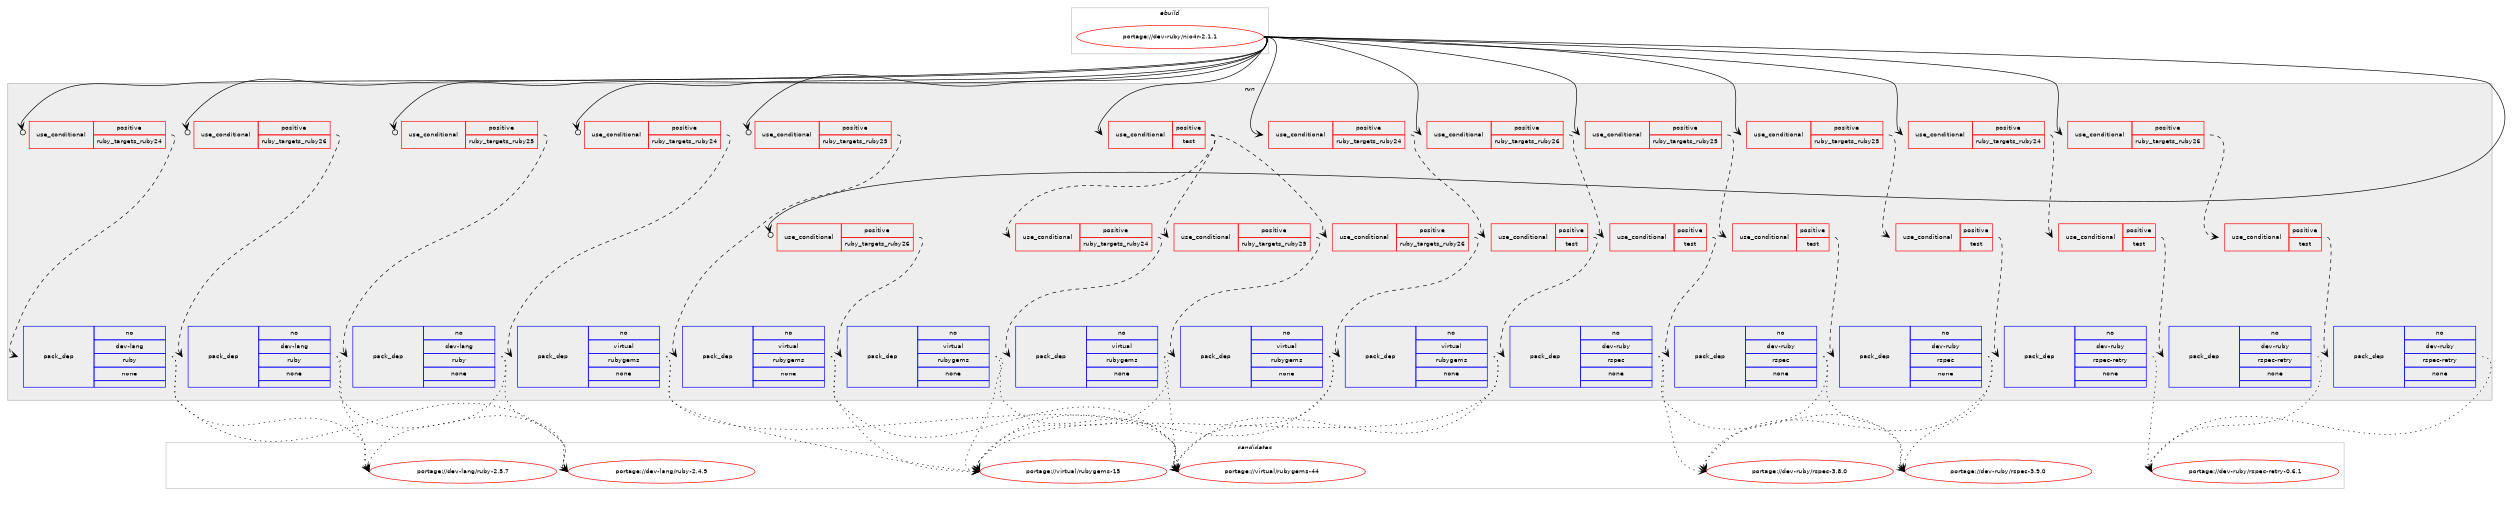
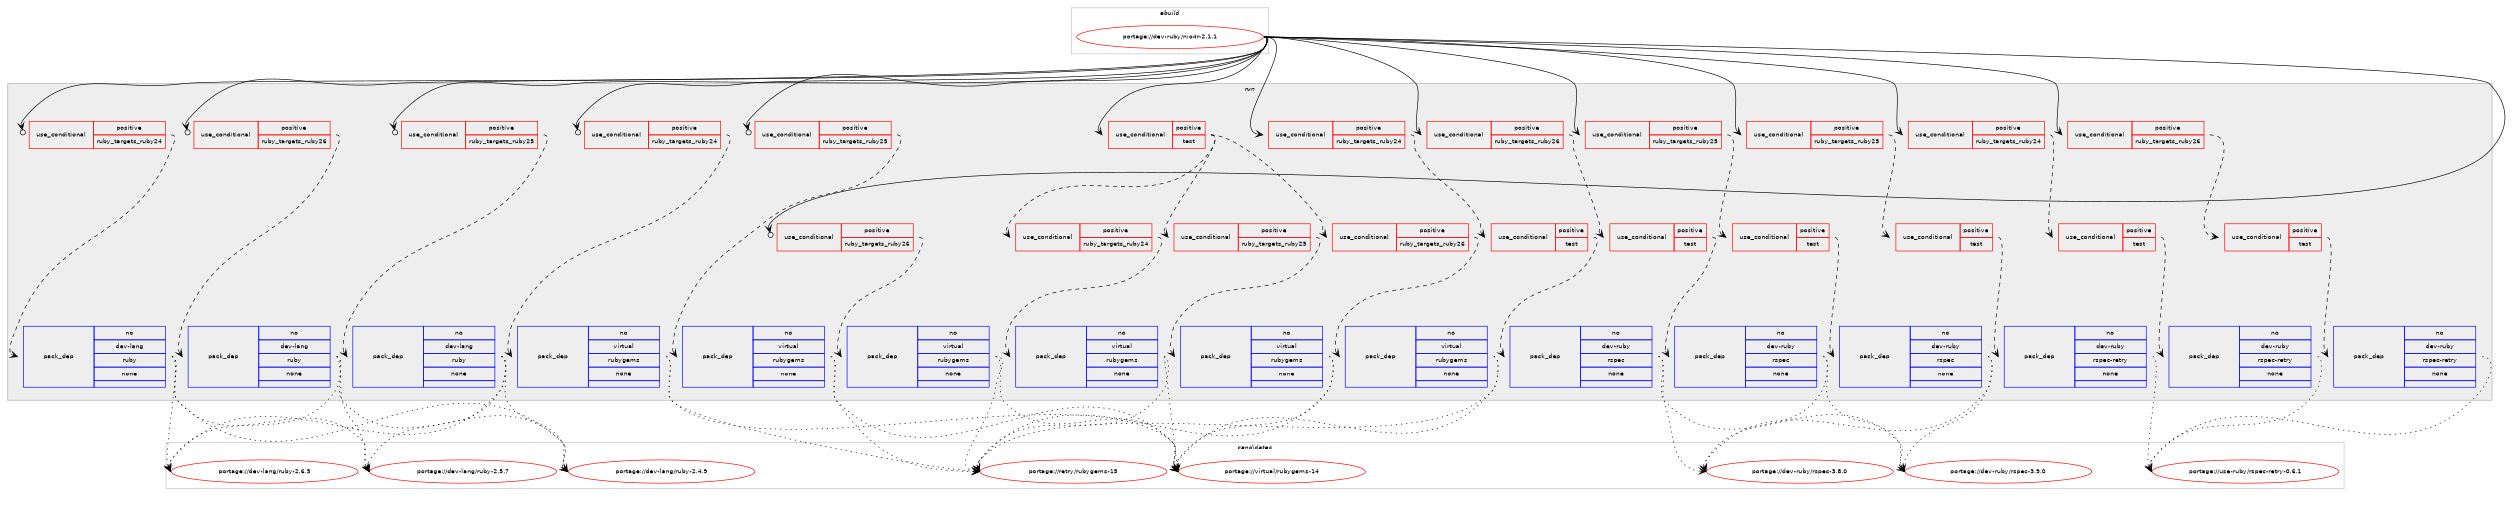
  digraph {
    compound=true
    concentrate=true
    fontname=Helvetica
    fontsize=10
    newrank=true
    rankdir=TB
    ranksep=1.5
    node [color=red fontname=Helvetica fontsize=10 shape=none]
    edge [arrowhead=vee headport=w style=dotted tailport=e weight=20]
    n1 [label="portage://dev-ruby/nio4r-2.1.1" width=4 shape=""]
    n2 [color=blue label=<<TABLE BORDER="0" CELLBORDER="1" CELLSPACING="0" CELLPADDING="4" WIDTH="220"><TR><TD ROWSPAN="6" CELLPADDING="30">pack_dep</TD></TR><TR><TD WIDTH="110">no</TD></TR><TR><TD>dev-ruby</TD></TR><TR><TD>rspec</TD></TR><TR><TD>none</TD></TR><TR><TD></TD></TR></TABLE>>]
    n3 [label=<<TABLE BORDER="0" CELLBORDER="1" CELLSPACING="0" CELLPADDING="4"><TR><TD ROWSPAN="3" CELLPADDING="10">use_conditional</TD></TR><TR><TD>positive</TD></TR><TR><TD>test</TD></TR></TABLE>>]
    n4 [label=<<TABLE BORDER="0" CELLBORDER="1" CELLSPACING="0" CELLPADDING="4"><TR><TD ROWSPAN="3" CELLPADDING="10">use_conditional</TD></TR><TR><TD>positive</TD></TR><TR><TD>ruby_targets_ruby24</TD></TR></TABLE>>]
    n5 [color=blue label=<<TABLE BORDER="0" CELLBORDER="1" CELLSPACING="0" CELLPADDING="4" WIDTH="220"><TR><TD ROWSPAN="6" CELLPADDING="30">pack_dep</TD></TR><TR><TD WIDTH="110">no</TD></TR><TR><TD>dev-ruby</TD></TR><TR><TD>rspec-retry</TD></TR><TR><TD>none</TD></TR><TR><TD></TD></TR></TABLE>>]
    n6 [label=<<TABLE BORDER="0" CELLBORDER="1" CELLSPACING="0" CELLPADDING="4"><TR><TD ROWSPAN="3" CELLPADDING="10">use_conditional</TD></TR><TR><TD>positive</TD></TR><TR><TD>test</TD></TR></TABLE>>]
    n7 [label=<<TABLE BORDER="0" CELLBORDER="1" CELLSPACING="0" CELLPADDING="4"><TR><TD ROWSPAN="3" CELLPADDING="10">use_conditional</TD></TR><TR><TD>positive</TD></TR><TR><TD>ruby_targets_ruby24</TD></TR></TABLE>>]
    n8 [color=blue label=<<TABLE BORDER="0" CELLBORDER="1" CELLSPACING="0" CELLPADDING="4" WIDTH="220"><TR><TD ROWSPAN="6" CELLPADDING="30">pack_dep</TD></TR><TR><TD WIDTH="110">no</TD></TR><TR><TD>dev-ruby</TD></TR><TR><TD>rspec</TD></TR><TR><TD>none</TD></TR><TR><TD></TD></TR></TABLE>>]
    n9 [label=<<TABLE BORDER="0" CELLBORDER="1" CELLSPACING="0" CELLPADDING="4"><TR><TD ROWSPAN="3" CELLPADDING="10">use_conditional</TD></TR><TR><TD>positive</TD></TR><TR><TD>test</TD></TR></TABLE>>]
    n10 [label=<<TABLE BORDER="0" CELLBORDER="1" CELLSPACING="0" CELLPADDING="4"><TR><TD ROWSPAN="3" CELLPADDING="10">use_conditional</TD></TR><TR><TD>positive</TD></TR><TR><TD>ruby_targets_ruby25</TD></TR></TABLE>>]
    n11 [color=blue label=<<TABLE BORDER="0" CELLBORDER="1" CELLSPACING="0" CELLPADDING="4" WIDTH="220"><TR><TD ROWSPAN="6" CELLPADDING="30">pack_dep</TD></TR><TR><TD WIDTH="110">no</TD></TR><TR><TD>dev-ruby</TD></TR><TR><TD>rspec-retry</TD></TR><TR><TD>none</TD></TR><TR><TD></TD></TR></TABLE>>]
    n12 [label=<<TABLE BORDER="0" CELLBORDER="1" CELLSPACING="0" CELLPADDING="4"><TR><TD ROWSPAN="3" CELLPADDING="10">use_conditional</TD></TR><TR><TD>positive</TD></TR><TR><TD>test</TD></TR></TABLE>>]
    n13 [label=<<TABLE BORDER="0" CELLBORDER="1" CELLSPACING="0" CELLPADDING="4"><TR><TD ROWSPAN="3" CELLPADDING="10">use_conditional</TD></TR><TR><TD>positive</TD></TR><TR><TD>ruby_targets_ruby25</TD></TR></TABLE>>]
    n14 [color=blue label=<<TABLE BORDER="0" CELLBORDER="1" CELLSPACING="0" CELLPADDING="4" WIDTH="220"><TR><TD ROWSPAN="6" CELLPADDING="30">pack_dep</TD></TR><TR><TD WIDTH="110">no</TD></TR><TR><TD>dev-ruby</TD></TR><TR><TD>rspec</TD></TR><TR><TD>none</TD></TR><TR><TD></TD></TR></TABLE>>]
    n15 [label=<<TABLE BORDER="0" CELLBORDER="1" CELLSPACING="0" CELLPADDING="4"><TR><TD ROWSPAN="3" CELLPADDING="10">use_conditional</TD></TR><TR><TD>positive</TD></TR><TR><TD>test</TD></TR></TABLE>>]
    n16 [label=<<TABLE BORDER="0" CELLBORDER="1" CELLSPACING="0" CELLPADDING="4"><TR><TD ROWSPAN="3" CELLPADDING="10">use_conditional</TD></TR><TR><TD>positive</TD></TR><TR><TD>ruby_targets_ruby26</TD></TR></TABLE>>]
    n17 [color=blue label=<<TABLE BORDER="0" CELLBORDER="1" CELLSPACING="0" CELLPADDING="4" WIDTH="220"><TR><TD ROWSPAN="6" CELLPADDING="30">pack_dep</TD></TR><TR><TD WIDTH="110">no</TD></TR><TR><TD>dev-ruby</TD></TR><TR><TD>rspec-retry</TD></TR><TR><TD>none</TD></TR><TR><TD></TD></TR></TABLE>>]
    n18 [label=<<TABLE BORDER="0" CELLBORDER="1" CELLSPACING="0" CELLPADDING="4"><TR><TD ROWSPAN="3" CELLPADDING="10">use_conditional</TD></TR><TR><TD>positive</TD></TR><TR><TD>test</TD></TR></TABLE>>]
    n19 [label=<<TABLE BORDER="0" CELLBORDER="1" CELLSPACING="0" CELLPADDING="4"><TR><TD ROWSPAN="3" CELLPADDING="10">use_conditional</TD></TR><TR><TD>positive</TD></TR><TR><TD>ruby_targets_ruby26</TD></TR></TABLE>>]
    n20 [color=blue label=<<TABLE BORDER="0" CELLBORDER="1" CELLSPACING="0" CELLPADDING="4" WIDTH="220"><TR><TD ROWSPAN="6" CELLPADDING="30">pack_dep</TD></TR><TR><TD WIDTH="110">no</TD></TR><TR><TD>virtual</TD></TR><TR><TD>rubygems</TD></TR><TR><TD>none</TD></TR><TR><TD></TD></TR></TABLE>>]
    n21 [label=<<TABLE BORDER="0" CELLBORDER="1" CELLSPACING="0" CELLPADDING="4"><TR><TD ROWSPAN="3" CELLPADDING="10">use_conditional</TD></TR><TR><TD>positive</TD></TR><TR><TD>ruby_targets_ruby24</TD></TR></TABLE>>]
    n22 [color=blue label=<<TABLE BORDER="0" CELLBORDER="1" CELLSPACING="0" CELLPADDING="4" WIDTH="220"><TR><TD ROWSPAN="6" CELLPADDING="30">pack_dep</TD></TR><TR><TD WIDTH="110">no</TD></TR><TR><TD>virtual</TD></TR><TR><TD>rubygems</TD></TR><TR><TD>none</TD></TR><TR><TD></TD></TR></TABLE>>]
    n23 [label=<<TABLE BORDER="0" CELLBORDER="1" CELLSPACING="0" CELLPADDING="4"><TR><TD ROWSPAN="3" CELLPADDING="10">use_conditional</TD></TR><TR><TD>positive</TD></TR><TR><TD>ruby_targets_ruby25</TD></TR></TABLE>>]
    n24 [color=blue label=<<TABLE BORDER="0" CELLBORDER="1" CELLSPACING="0" CELLPADDING="4" WIDTH="220"><TR><TD ROWSPAN="6" CELLPADDING="30">pack_dep</TD></TR><TR><TD WIDTH="110">no</TD></TR><TR><TD>virtual</TD></TR><TR><TD>rubygems</TD></TR><TR><TD>none</TD></TR><TR><TD></TD></TR></TABLE>>]
    n25 [label=<<TABLE BORDER="0" CELLBORDER="1" CELLSPACING="0" CELLPADDING="4"><TR><TD ROWSPAN="3" CELLPADDING="10">use_conditional</TD></TR><TR><TD>positive</TD></TR><TR><TD>ruby_targets_ruby26</TD></TR></TABLE>>]
    n26 [label=<<TABLE BORDER="0" CELLBORDER="1" CELLSPACING="0" CELLPADDING="4"><TR><TD ROWSPAN="3" CELLPADDING="10">use_conditional</TD></TR><TR><TD>positive</TD></TR><TR><TD>test</TD></TR></TABLE>>]
    n27 [color=blue label=<<TABLE BORDER="0" CELLBORDER="1" CELLSPACING="0" CELLPADDING="4" WIDTH="220"><TR><TD ROWSPAN="6" CELLPADDING="30">pack_dep</TD></TR><TR><TD WIDTH="110">no</TD></TR><TR><TD>dev-lang</TD></TR><TR><TD>ruby</TD></TR><TR><TD>none</TD></TR><TR><TD></TD></TR></TABLE>>]
    n28 [label=<<TABLE BORDER="0" CELLBORDER="1" CELLSPACING="0" CELLPADDING="4"><TR><TD ROWSPAN="3" CELLPADDING="10">use_conditional</TD></TR><TR><TD>positive</TD></TR><TR><TD>ruby_targets_ruby24</TD></TR></TABLE>>]
    n29 [color=blue label=<<TABLE BORDER="0" CELLBORDER="1" CELLSPACING="0" CELLPADDING="4" WIDTH="220"><TR><TD ROWSPAN="6" CELLPADDING="30">pack_dep</TD></TR><TR><TD WIDTH="110">no</TD></TR><TR><TD>virtual</TD></TR><TR><TD>rubygems</TD></TR><TR><TD>none</TD></TR><TR><TD></TD></TR></TABLE>>]
    n30 [label=<<TABLE BORDER="0" CELLBORDER="1" CELLSPACING="0" CELLPADDING="4"><TR><TD ROWSPAN="3" CELLPADDING="10">use_conditional</TD></TR><TR><TD>positive</TD></TR><TR><TD>ruby_targets_ruby24</TD></TR></TABLE>>]
    n31 [color=blue label=<<TABLE BORDER="0" CELLBORDER="1" CELLSPACING="0" CELLPADDING="4" WIDTH="220"><TR><TD ROWSPAN="6" CELLPADDING="30">pack_dep</TD></TR><TR><TD WIDTH="110">no</TD></TR><TR><TD>dev-lang</TD></TR><TR><TD>ruby</TD></TR><TR><TD>none</TD></TR><TR><TD></TD></TR></TABLE>>]
    n32 [label=<<TABLE BORDER="0" CELLBORDER="1" CELLSPACING="0" CELLPADDING="4"><TR><TD ROWSPAN="3" CELLPADDING="10">use_conditional</TD></TR><TR><TD>positive</TD></TR><TR><TD>ruby_targets_ruby25</TD></TR></TABLE>>]
    n33 [color=blue label=<<TABLE BORDER="0" CELLBORDER="1" CELLSPACING="0" CELLPADDING="4" WIDTH="220"><TR><TD ROWSPAN="6" CELLPADDING="30">pack_dep</TD></TR><TR><TD WIDTH="110">no</TD></TR><TR><TD>virtual</TD></TR><TR><TD>rubygems</TD></TR><TR><TD>none</TD></TR><TR><TD></TD></TR></TABLE>>]
    n34 [label=<<TABLE BORDER="0" CELLBORDER="1" CELLSPACING="0" CELLPADDING="4"><TR><TD ROWSPAN="3" CELLPADDING="10">use_conditional</TD></TR><TR><TD>positive</TD></TR><TR><TD>ruby_targets_ruby25</TD></TR></TABLE>>]
    n35 [color=blue label=<<TABLE BORDER="0" CELLBORDER="1" CELLSPACING="0" CELLPADDING="4" WIDTH="220"><TR><TD ROWSPAN="6" CELLPADDING="30">pack_dep</TD></TR><TR><TD WIDTH="110">no</TD></TR><TR><TD>dev-lang</TD></TR><TR><TD>ruby</TD></TR><TR><TD>none</TD></TR><TR><TD></TD></TR></TABLE>>]
    n36 [label=<<TABLE BORDER="0" CELLBORDER="1" CELLSPACING="0" CELLPADDING="4"><TR><TD ROWSPAN="3" CELLPADDING="10">use_conditional</TD></TR><TR><TD>positive</TD></TR><TR><TD>ruby_targets_ruby26</TD></TR></TABLE>>]
    n37 [color=blue label=<<TABLE BORDER="0" CELLBORDER="1" CELLSPACING="0" CELLPADDING="4" WIDTH="220"><TR><TD ROWSPAN="6" CELLPADDING="30">pack_dep</TD></TR><TR><TD WIDTH="110">no</TD></TR><TR><TD>virtual</TD></TR><TR><TD>rubygems</TD></TR><TR><TD>none</TD></TR><TR><TD></TD></TR></TABLE>>]
    n38 [label=<<TABLE BORDER="0" CELLBORDER="1" CELLSPACING="0" CELLPADDING="4"><TR><TD ROWSPAN="3" CELLPADDING="10">use_conditional</TD></TR><TR><TD>positive</TD></TR><TR><TD>ruby_targets_ruby26</TD></TR></TABLE>>]
    n39 [label="portage://dev-ruby/rspec-3.8.0" width=4 shape=""]
    n40 [label="portage://dev-ruby/rspec-3.9.0" width=4 shape=""]
-   n41 [label="portage://dev-ruby/rspec-retry-0.6.1" width=4 shape=""]
-   n42 [label="portage://virtual/rubygems-44" width=4 shape=""]
-   n43 [label="portage://virtual/rubygems-15" width=4 shape=""]
+   n41 [label="portage://use-ruby/rspec-retry-0.6.1" width=4 shape=""]
+   n42 [label="portage://virtual/rubygems-14" width=4 shape=""]
+   n43 [label="portage://retry/rubygems-15" width=4 shape=""]
    n44 [label="portage://dev-lang/ruby-2.4.9" width=4 shape=""]
    n45 [label="portage://dev-lang/ruby-2.5.7" width=4 shape=""]
+   n46 [label="portage://dev-lang/ruby-2.6.5" width=4 shape=""]
    subgraph cluster_1 {
      color=gray
      label=<<i>ebuild</i>>
      rank=same
      n1
    }
    subgraph cluster_2 {
      color=gray
      label=<<i>dependencies</i>>
      subgraph cluster_3 {
        color=gray
        fillcolor="#eeeeee"
        label=<<i>compile</i>>
        style=filled
        subgraph sub_4 {
          color=gray
          fillcolor="#eeeeee"
          label=<<i>compile</i>>
          style=filled
          n4
          subgraph sub_5 {
            color=gray
            fillcolor="#eeeeee"
            label=<<i>compile</i>>
            style=filled
            n3
            subgraph sub_6 {
              color=gray
              fillcolor="#eeeeee"
              label=<<i>compile</i>>
              style=filled
              n2
            }
          }
        }
        subgraph sub_7 {
          color=gray
          fillcolor="#eeeeee"
          label=<<i>compile</i>>
          style=filled
          n7
          subgraph sub_8 {
            color=gray
            fillcolor="#eeeeee"
            label=<<i>compile</i>>
            style=filled
            n6
            subgraph sub_9 {
              color=gray
              fillcolor="#eeeeee"
              label=<<i>compile</i>>
              style=filled
              n5
            }
          }
        }
        subgraph sub_10 {
          color=gray
          fillcolor="#eeeeee"
          label=<<i>compile</i>>
          style=filled
          n10
          subgraph sub_11 {
            color=gray
            fillcolor="#eeeeee"
            label=<<i>compile</i>>
            style=filled
            n9
            subgraph sub_12 {
              color=gray
              fillcolor="#eeeeee"
              label=<<i>compile</i>>
              style=filled
              n8
            }
          }
        }
        subgraph sub_13 {
          color=gray
          fillcolor="#eeeeee"
          label=<<i>compile</i>>
          style=filled
          n13
          subgraph sub_14 {
            color=gray
            fillcolor="#eeeeee"
            label=<<i>compile</i>>
            style=filled
            n12
            subgraph sub_15 {
              color=gray
              fillcolor="#eeeeee"
              label=<<i>compile</i>>
              style=filled
              n11
            }
          }
        }
        subgraph sub_16 {
          color=gray
          fillcolor="#eeeeee"
          label=<<i>compile</i>>
          style=filled
          n16
          subgraph sub_17 {
            color=gray
            fillcolor="#eeeeee"
            label=<<i>compile</i>>
            style=filled
            n15
            subgraph sub_18 {
              color=gray
              fillcolor="#eeeeee"
              label=<<i>compile</i>>
              style=filled
              n14
            }
          }
        }
        subgraph sub_19 {
          color=gray
          fillcolor="#eeeeee"
          label=<<i>compile</i>>
          style=filled
          n19
          subgraph sub_20 {
            color=gray
            fillcolor="#eeeeee"
            label=<<i>compile</i>>
            style=filled
            n18
            subgraph sub_21 {
              color=gray
              fillcolor="#eeeeee"
              label=<<i>compile</i>>
              style=filled
              n17
            }
          }
        }
        subgraph sub_22 {
          color=gray
          fillcolor="#eeeeee"
          label=<<i>compile</i>>
          style=filled
          n26
          subgraph sub_23 {
            color=gray
            fillcolor="#eeeeee"
            label=<<i>compile</i>>
            style=filled
            n21
            subgraph sub_24 {
              color=gray
              fillcolor="#eeeeee"
              label=<<i>compile</i>>
              style=filled
              n20
            }
          }
          subgraph sub_25 {
            color=gray
            fillcolor="#eeeeee"
            label=<<i>compile</i>>
            style=filled
            n23
            subgraph sub_26 {
              color=gray
              fillcolor="#eeeeee"
              label=<<i>compile</i>>
              style=filled
              n22
            }
          }
          subgraph sub_27 {
            color=gray
            fillcolor="#eeeeee"
            label=<<i>compile</i>>
            style=filled
            n25
            subgraph sub_28 {
              color=gray
              fillcolor="#eeeeee"
              label=<<i>compile</i>>
              style=filled
              n24
            }
          }
        }
      }
      subgraph cluster_29 {
        color=gray
        fillcolor="#eeeeee"
        label=<<i>compile and run</i>>
        style=filled
        subgraph sub_30 {
          color=gray
          fillcolor="#eeeeee"
          label=<<i>compile and run</i>>
          style=filled
          n28
          subgraph sub_31 {
            color=gray
            fillcolor="#eeeeee"
            label=<<i>compile and run</i>>
            style=filled
            n27
          }
        }
        subgraph sub_32 {
          color=gray
          fillcolor="#eeeeee"
          label=<<i>compile and run</i>>
          style=filled
          n30
          subgraph sub_33 {
            color=gray
            fillcolor="#eeeeee"
            label=<<i>compile and run</i>>
            style=filled
            n29
          }
        }
        subgraph sub_34 {
          color=gray
          fillcolor="#eeeeee"
          label=<<i>compile and run</i>>
          style=filled
          n32
          subgraph sub_35 {
            color=gray
            fillcolor="#eeeeee"
            label=<<i>compile and run</i>>
            style=filled
            n31
          }
        }
        subgraph sub_36 {
          color=gray
          fillcolor="#eeeeee"
          label=<<i>compile and run</i>>
          style=filled
          n34
          subgraph sub_37 {
            color=gray
            fillcolor="#eeeeee"
            label=<<i>compile and run</i>>
            style=filled
            n33
          }
        }
        subgraph sub_38 {
          color=gray
          fillcolor="#eeeeee"
          label=<<i>compile and run</i>>
          style=filled
          n36
          subgraph sub_39 {
            color=gray
            fillcolor="#eeeeee"
            label=<<i>compile and run</i>>
            style=filled
            n35
          }
        }
        subgraph sub_40 {
          color=gray
          fillcolor="#eeeeee"
          label=<<i>compile and run</i>>
          style=filled
          n38
          subgraph sub_41 {
            color=gray
            fillcolor="#eeeeee"
            label=<<i>compile and run</i>>
            style=filled
            n37
          }
        }
      }
      subgraph cluster_42 {
        color=gray
        fillcolor="#eeeeee"
        label=<<i>run</i>>
        style=filled
      }
    }
    subgraph cluster_43 {
      color=gray
      label=<<i>candidates</i>>
      rank=same
      subgraph sub_44 {
        color=black
        label=<<i>candidates</i>>
        nodesep=1
        rank=same
        n39
        n40
      }
      subgraph sub_45 {
        color=black
        label=<<i>candidates</i>>
        nodesep=1
        rank=same
        n39
        n40
      }
      subgraph sub_46 {
        color=black
        label=<<i>candidates</i>>
        nodesep=1
        rank=same
        n41
      }
      subgraph sub_47 {
        color=black
        label=<<i>candidates</i>>
        nodesep=1
        rank=same
        n41
      }
      subgraph sub_48 {
        color=black
        label=<<i>candidates</i>>
        nodesep=1
        rank=same
        n39
        n40
      }
      subgraph sub_49 {
        color=black
        label=<<i>candidates</i>>
        nodesep=1
        rank=same
        n41
      }
      subgraph sub_50 {
        color=black
        label=<<i>candidates</i>>
        nodesep=1
        rank=same
        n42
        n43
      }
      subgraph sub_51 {
        color=black
        label=<<i>candidates</i>>
        nodesep=1
        rank=same
        n42
        n43
      }
      subgraph sub_52 {
        color=black
        label=<<i>candidates</i>>
        nodesep=1
        rank=same
        n42
        n43
      }
      subgraph sub_53 {
        color=black
        label=<<i>candidates</i>>
        nodesep=1
        rank=same
        n44
        n45
+       n46
      }
      subgraph sub_54 {
        color=black
        label=<<i>candidates</i>>
        nodesep=1
        rank=same
        n42
        n43
      }
      subgraph sub_55 {
        color=black
        label=<<i>candidates</i>>
        nodesep=1
        rank=same
        n44
        n45
+       n46
      }
      subgraph sub_56 {
        color=black
        label=<<i>candidates</i>>
        nodesep=1
        rank=same
        n42
        n43
      }
      subgraph sub_57 {
        color=black
        label=<<i>candidates</i>>
        nodesep=1
        rank=same
        n44
        n45
+       n46
      }
      subgraph sub_58 {
        color=black
        label=<<i>candidates</i>>
        nodesep=1
        rank=same
        n42
        n43
      }
    }
    n1 -> n4 [style=solid]
    n1 -> n7 [style=solid]
    n1 -> n10 [style=solid]
    n1 -> n13 [style=solid]
    n1 -> n16 [style=solid]
    n1 -> n19 [style=solid]
    n1 -> n26 [style=solid]
    n1 -> n28 [arrowhead=odotvee style=solid]
    n1 -> n30 [arrowhead=odotvee style=solid]
    n1 -> n32 [arrowhead=odotvee style=solid]
    n1 -> n34 [arrowhead=odotvee style=solid]
    n1 -> n36 [arrowhead=odotvee style=solid]
    n1 -> n38 [arrowhead=odotvee style=solid]
    n2 -> n39 [weight=100]
    n2 -> n40 [weight=100]
    n3 -> n2 [style=dashed]
    n4 -> n3 [style=dashed]
    n5 -> n41 [weight=100]
    n6 -> n5 [style=dashed]
    n7 -> n6 [style=dashed]
    n8 -> n39 [weight=100]
    n8 -> n40 [weight=100]
    n9 -> n8 [style=dashed]
    n10 -> n9 [style=dashed]
    n11 -> n41 [weight=100]
    n12 -> n11 [style=dashed]
    n13 -> n12 [style=dashed]
    n14 -> n39 [weight=100]
    n14 -> n40 [weight=100]
    n15 -> n14 [style=dashed]
    n16 -> n15 [style=dashed]
    n17 -> n41 [weight=100]
    n18 -> n17 [style=dashed]
    n19 -> n18 [style=dashed]
    n20 -> n42 [weight=100]
    n20 -> n43 [weight=100]
    n21 -> n20 [style=dashed]
    n22 -> n42 [weight=100]
    n22 -> n43 [weight=100]
    n23 -> n22 [style=dashed]
    n24 -> n42 [weight=100]
    n24 -> n43 [weight=100]
    n25 -> n24 [style=dashed]
    n26 -> n21 [style=dashed]
    n26 -> n23 [style=dashed]
    n26 -> n25 [style=dashed]
    n27 -> n44 [weight=100]
    n27 -> n45 [weight=100]
+   n27 -> n46 [weight=100]
    n28 -> n27 [style=dashed]
    n29 -> n42 [weight=100]
    n29 -> n43 [weight=100]
    n30 -> n29 [style=dashed]
    n31 -> n44 [weight=100]
    n31 -> n45 [weight=100]
+   n31 -> n46 [weight=100]
    n32 -> n31 [style=dashed]
    n33 -> n42 [weight=100]
    n33 -> n43 [weight=100]
    n34 -> n33 [style=dashed]
    n35 -> n44 [weight=100]
    n35 -> n45 [weight=100]
+   n35 -> n46 [weight=100]
    n36 -> n35 [style=dashed]
    n37 -> n42 [weight=100]
    n37 -> n43 [weight=100]
    n38 -> n37 [style=dashed]
  }
